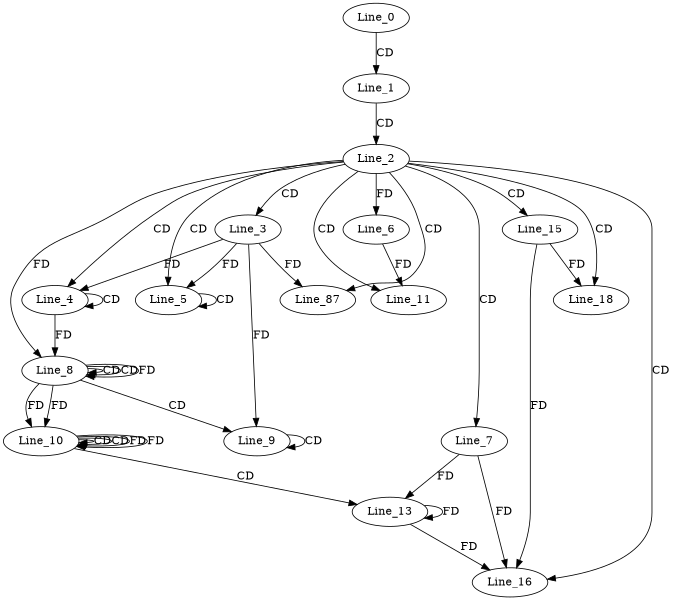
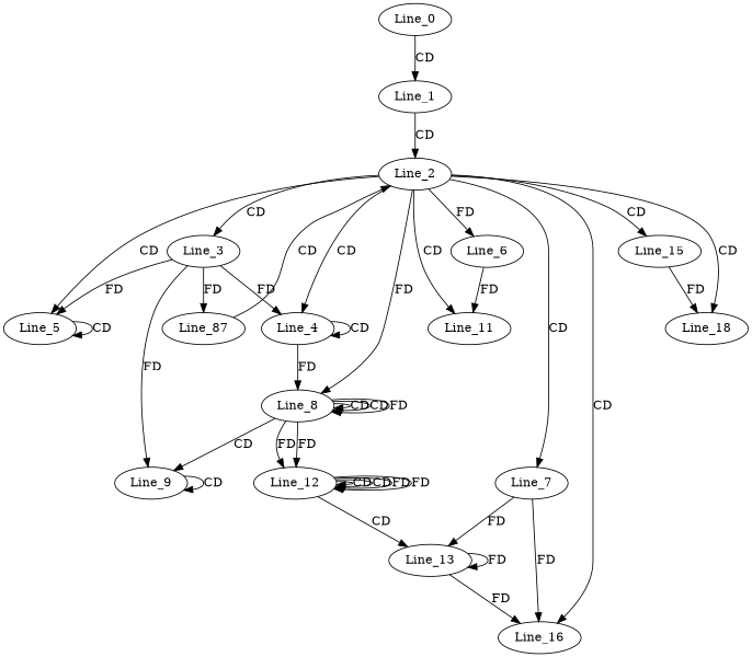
  digraph {
    Line_0
    Line_1
    Line_2
    Line_3
    Line_4
    Line_5
    Line_6
    Line_7
    Line_8
    Line_11
    Line_15
    Line_16
    n13 [label=Line_87]
    Line_18
    Line_9
    Line_13
-   Line_12 [label=Line_10]
+   Line_12
    Line_0 -> Line_1 [label=CD]
    Line_1 -> Line_2 [label=CD]
    Line_2 -> Line_3 [label=CD]
    Line_2 -> Line_4 [label=CD]
    Line_2 -> Line_5 [label=CD]
    Line_2 -> Line_6 [label=FD]
    Line_2 -> Line_7 [label=CD]
    Line_2 -> Line_8 [label=FD]
    Line_2 -> Line_11 [label=CD]
    Line_2 -> Line_15 [label=CD]
    Line_2 -> Line_16 [label=CD]
-   Line_2 -> n13 [label=CD]
+   n13 -> Line_2 [label=CD]
    Line_2 -> Line_18 [label=CD]
    Line_3 -> Line_4 [label=FD]
    Line_3 -> Line_5 [label=FD]
    Line_3 -> n13 [label=FD]
    Line_3 -> Line_9 [label=FD]
    Line_4 -> Line_4 [label=CD]
    Line_4 -> Line_8 [label=FD]
    Line_5 -> Line_5 [label=CD]
    Line_6 -> Line_11 [label=FD]
    Line_7 -> Line_16 [label=FD]
    Line_7 -> Line_13 [label=FD]
    Line_8 -> Line_8 [label=CD]
    Line_8 -> Line_8 [label=CD]
    Line_8 -> Line_8 [label=FD]
    Line_8 -> Line_9 [label=CD]
    Line_8 -> Line_12 [label=FD]
    Line_8 -> Line_12 [label=FD]
-   Line_15 -> Line_16 [label=FD]
    Line_15 -> Line_18 [label=FD]
    Line_9 -> Line_9 [label=CD]
    Line_13 -> Line_16 [label=FD]
    Line_13 -> Line_13 [label=FD]
    Line_12 -> Line_13 [label=CD]
    Line_12 -> Line_12 [label=CD]
    Line_12 -> Line_12 [label=CD]
    Line_12 -> Line_12 [label=FD]
    Line_12 -> Line_12 [label=FD]
  }
